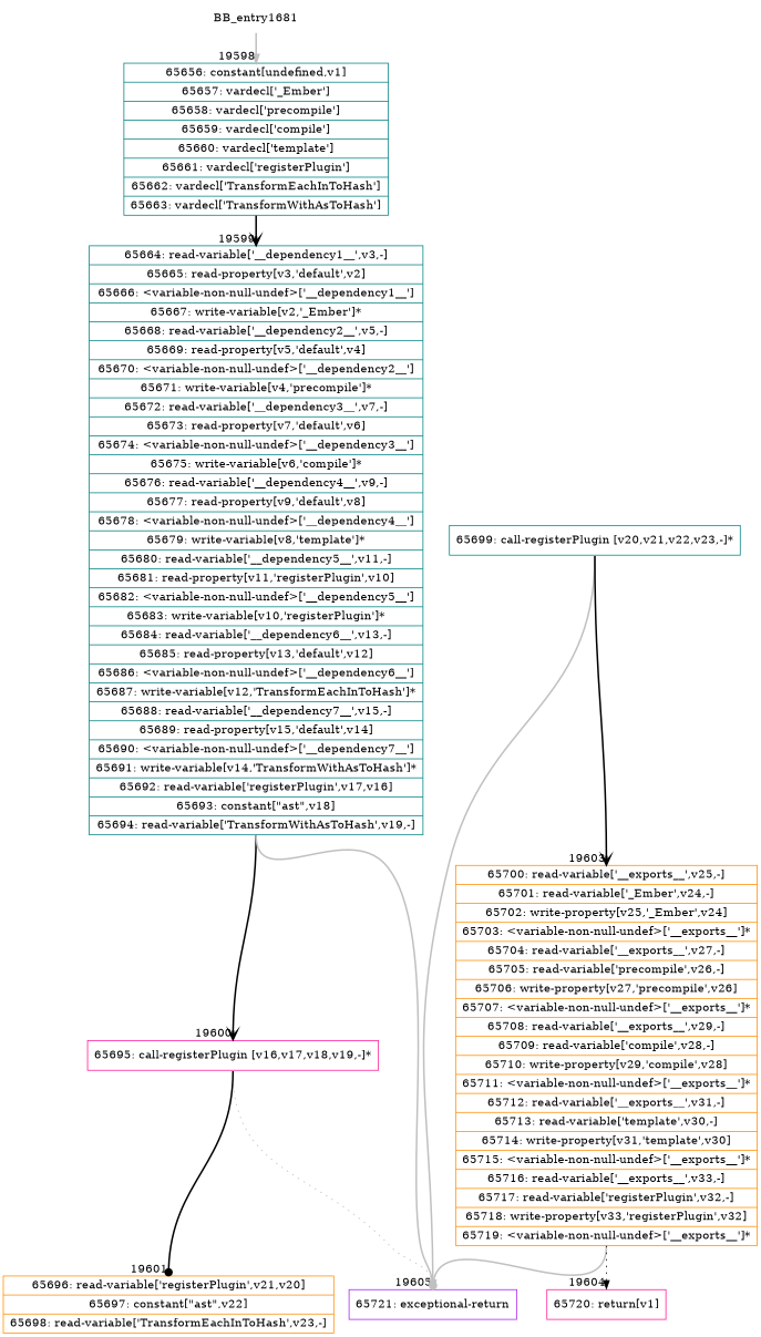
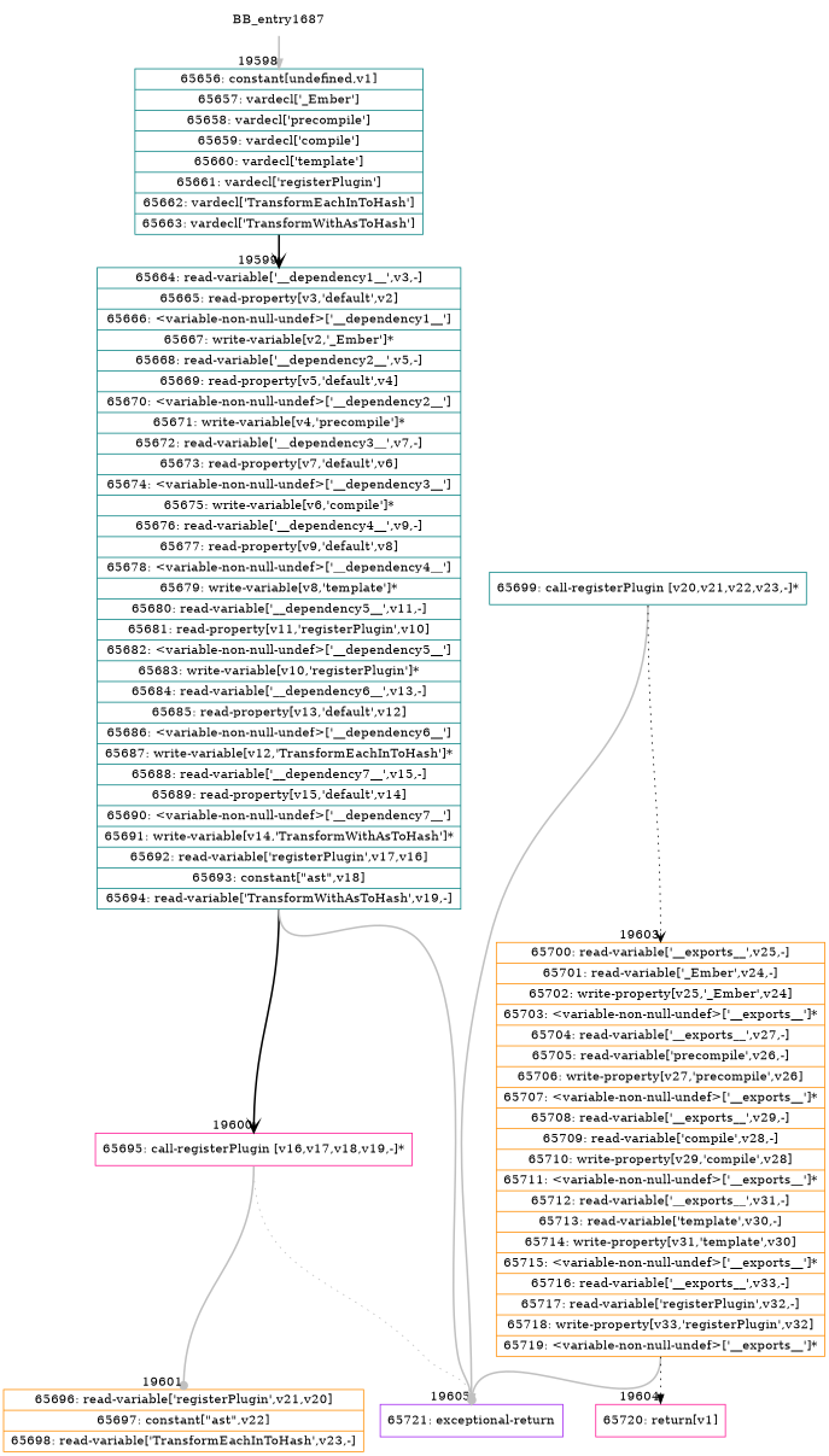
  digraph {
    rankdir=TD
    node [color=teal shape=record]
    edge [arrowhead=normal headport=n style=bold tailport=s]
-   BB_entry1687 [shape=none label=BB_entry1681]
+   BB_entry1687 [shape=none]
    n2 [label="{65656: constant[undefined,v1]|65657: vardecl['_Ember']|65658: vardecl['precompile']|65659: vardecl['compile']|65660: vardecl['template']|65661: vardecl['registerPlugin']|65662: vardecl['TransformEachInToHash']|65663: vardecl['TransformWithAsToHash']}"]
    n3 [label="{65664: read-variable['__dependency1__',v3,-]|65665: read-property[v3,'default',v2]|65666: \<variable-non-null-undef\>['__dependency1__']|65667: write-variable[v2,'_Ember']*|65668: read-variable['__dependency2__',v5,-]|65669: read-property[v5,'default',v4]|65670: \<variable-non-null-undef\>['__dependency2__']|65671: write-variable[v4,'precompile']*|65672: read-variable['__dependency3__',v7,-]|65673: read-property[v7,'default',v6]|65674: \<variable-non-null-undef\>['__dependency3__']|65675: write-variable[v6,'compile']*|65676: read-variable['__dependency4__',v9,-]|65677: read-property[v9,'default',v8]|65678: \<variable-non-null-undef\>['__dependency4__']|65679: write-variable[v8,'template']*|65680: read-variable['__dependency5__',v11,-]|65681: read-property[v11,'registerPlugin',v10]|65682: \<variable-non-null-undef\>['__dependency5__']|65683: write-variable[v10,'registerPlugin']*|65684: read-variable['__dependency6__',v13,-]|65685: read-property[v13,'default',v12]|65686: \<variable-non-null-undef\>['__dependency6__']|65687: write-variable[v12,'TransformEachInToHash']*|65688: read-variable['__dependency7__',v15,-]|65689: read-property[v15,'default',v14]|65690: \<variable-non-null-undef\>['__dependency7__']|65691: write-variable[v14,'TransformWithAsToHash']*|65692: read-variable['registerPlugin',v17,v16]|65693: constant[\"ast\",v18]|65694: read-variable['TransformWithAsToHash',v19,-]}"]
    n4 [color=deeppink label="{65695: call-registerPlugin [v16,v17,v18,v19,-]*}"]
    n5 [color=purple label="{65721: exceptional-return}"]
    n6 [color=darkorange label="{65696: read-variable['registerPlugin',v21,v20]|65697: constant[\"ast\",v22]|65698: read-variable['TransformEachInToHash',v23,-]}"]
    n7 [label="{65699: call-registerPlugin [v20,v21,v22,v23,-]*}"]
    n8 [color=darkorange label="{65700: read-variable['__exports__',v25,-]|65701: read-variable['_Ember',v24,-]|65702: write-property[v25,'_Ember',v24]|65703: \<variable-non-null-undef\>['__exports__']*|65704: read-variable['__exports__',v27,-]|65705: read-variable['precompile',v26,-]|65706: write-property[v27,'precompile',v26]|65707: \<variable-non-null-undef\>['__exports__']*|65708: read-variable['__exports__',v29,-]|65709: read-variable['compile',v28,-]|65710: write-property[v29,'compile',v28]|65711: \<variable-non-null-undef\>['__exports__']*|65712: read-variable['__exports__',v31,-]|65713: read-variable['template',v30,-]|65714: write-property[v31,'template',v30]|65715: \<variable-non-null-undef\>['__exports__']*|65716: read-variable['__exports__',v33,-]|65717: read-variable['registerPlugin',v32,-]|65718: write-property[v33,'registerPlugin',v32]|65719: \<variable-non-null-undef\>['__exports__']*}"]
    n9 [color=deeppink label="{65720: return[v1]}"]
    BB_entry1687 -> n2 [color=gray headlabel="    19598"]
    n2 -> n3 [arrowhead=vee headlabel="      19599"]
    n3 -> n4 [arrowhead=vee headlabel="      19600"]
    n3 -> n5 [color=gray headlabel="      19605"]
    n4 -> n5 [arrowhead=dot color=gray style=dotted]
-   n4 -> n6 [arrowhead=dot headlabel="      19601"]
+   n4 -> n6 [arrowhead=dot headlabel="      19601" color=gray]
    n7 -> n5 [color=gray]
-   n7 -> n8 [arrowhead=vee headlabel="      19603"]
+   n7 -> n8 [arrowhead=vee headlabel="      19603" style=dotted]
    n8 -> n5 [arrowhead=dot color=gray]
    n8 -> n9 [headlabel="      19604" style=dotted]
  }
